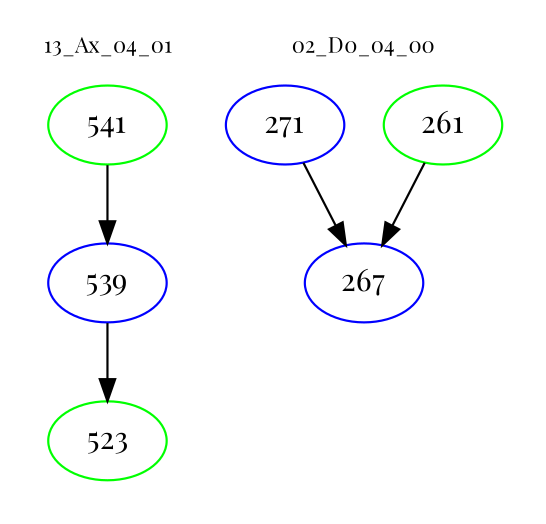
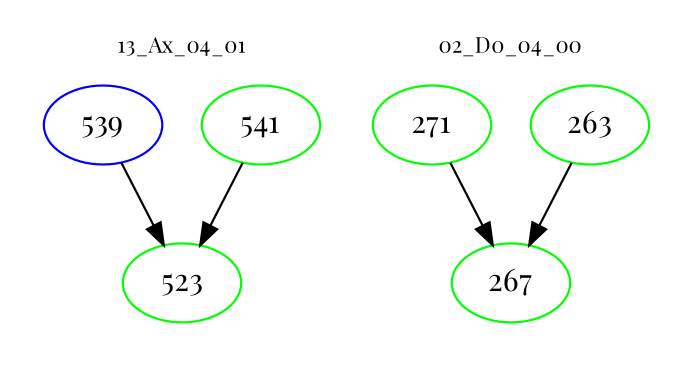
  digraph {
    fontname="Playfair Display"
    node [color=green fontname="Playfair Display"]
    edge [color=black fontname="Playfair Display"]
    n1 [label=541]
    n2 [color=blue label=539]
    n3 [label=523]
-   n4 [label=261]
-   n5 [color=blue label=267]
-   n6 [color=blue label=271]
+   n4 [label=263]
+   n5 [label=267]
+   n6 [label=271]
    subgraph cluster_1 {
      color=white
      fontsize=10
      label="13_Ax_04_01"
      n1
      n2
      n3
    }
    subgraph cluster_2 {
      color=white
      fontsize=10
      label="02_D0_04_00"
      n4
      n5
      n6
    }
-   n1 -> n2
+   n1 -> n3
    n2 -> n3
    n4 -> n5
    n6 -> n5
  }
